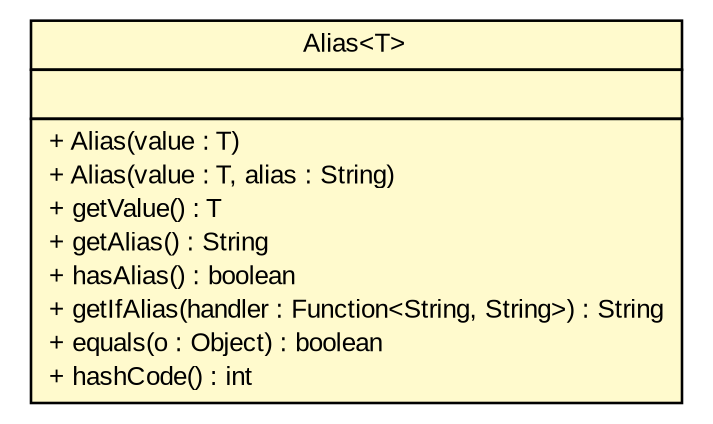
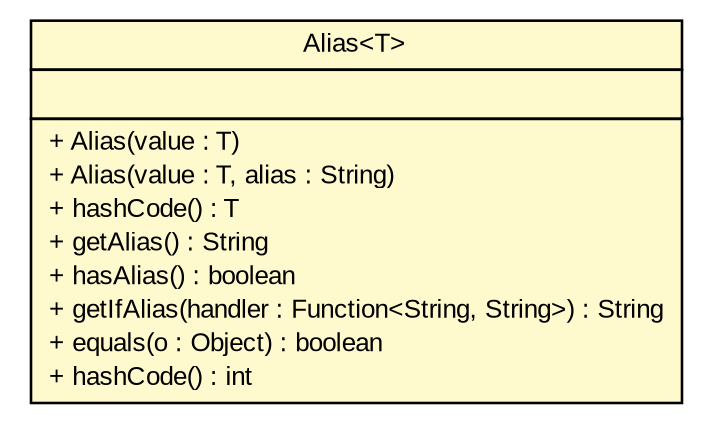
  digraph {
    nodesep=0.25
    ranksep=0.5
-   n1 [fontcolor=black fontname=arial fontsize=10.0 label=<<table title="br.gov.to.sefaz.persistence.query.structure.domain.Alias" border="0" cellborder="1" cellspacing="0" cellpadding="2" port="p" bgcolor="lemonChiffon" href="./Alias.html"> 		<tr><td><table border="0" cellspacing="0" cellpadding="1"> <tr><td align="center" balign="center"> Alias&lt;T&gt; </td></tr> 		</table></td></tr> 		<tr><td><table border="0" cellspacing="0" cellpadding="1"> <tr><td align="left" balign="left">  </td></tr> 		</table></td></tr> 		<tr><td><table border="0" cellspacing="0" cellpadding="1"> <tr><td align="left" balign="left"> + Alias(value : T) </td></tr> <tr><td align="left" balign="left"> + Alias(value : T, alias : String) </td></tr> <tr><td align="left" balign="left"> + getValue() : T </td></tr> <tr><td align="left" balign="left"> + getAlias() : String </td></tr> <tr><td align="left" balign="left"> + hasAlias() : boolean </td></tr> <tr><td align="left" balign="left"> + getIfAlias(handler : Function&lt;String, String&gt;) : String </td></tr> <tr><td align="left" balign="left"> + equals(o : Object) : boolean </td></tr> <tr><td align="left" balign="left"> + hashCode() : int </td></tr> 		</table></td></tr> 		</table>> shape=plaintext]
+   n1 [fontcolor=black fontname=arial fontsize=10.0 label=<<table title="br.gov.to.sefaz.persistence.query.structure.domain.Alias" border="0" cellborder="1" cellspacing="0" cellpadding="2" port="p" bgcolor="lemonChiffon" href="./Alias.html"> 		<tr><td><table border="0" cellspacing="0" cellpadding="1"> <tr><td align="center" balign="center"> Alias&lt;T&gt; </td></tr> 		</table></td></tr> 		<tr><td><table border="0" cellspacing="0" cellpadding="1"> <tr><td align="left" balign="left">  </td></tr> 		</table></td></tr> 		<tr><td><table border="0" cellspacing="0" cellpadding="1"> <tr><td align="left" balign="left"> + Alias(value : T) </td></tr> <tr><td align="left" balign="left"> + Alias(value : T, alias : String) </td></tr> <tr><td align="left" balign="left"> + hashCode() : T </td></tr> <tr><td align="left" balign="left"> + getAlias() : String </td></tr> <tr><td align="left" balign="left"> + hasAlias() : boolean </td></tr> <tr><td align="left" balign="left"> + getIfAlias(handler : Function&lt;String, String&gt;) : String </td></tr> <tr><td align="left" balign="left"> + equals(o : Object) : boolean </td></tr> <tr><td align="left" balign="left"> + hashCode() : int </td></tr> 		</table></td></tr> 		</table>> shape=plaintext]
  }
